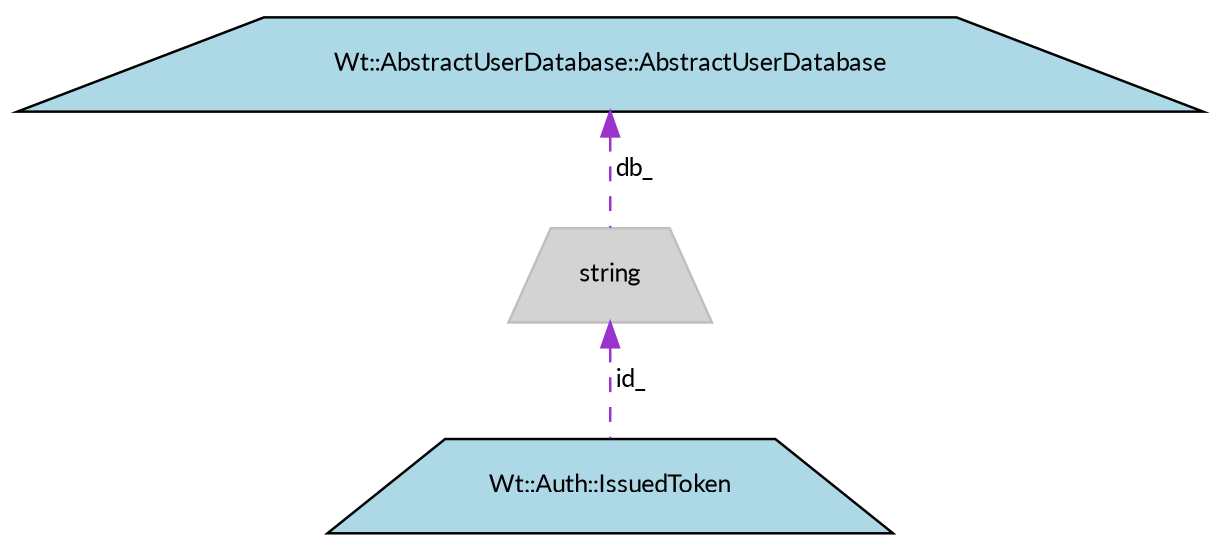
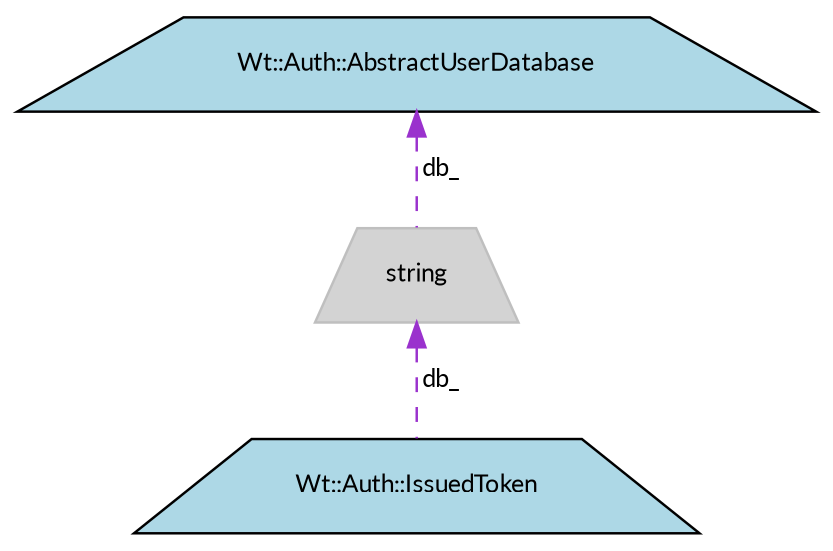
  digraph {
    fontname=Lato
    node [color=black fillcolor=lightblue fontname=Lato fontsize=10 shape=trapezium style=filled]
    edge [color=darkorchid3 dir=back fontname=Lato fontsize=10 labelfontname=Helvetica labelfontsize=10 style=dashed]
    n1 [fontcolor=black height=0.2 label="Wt::Auth::IssuedToken" width=0.4]
    n2 [color=grey75 fillcolor=lightgrey height=0.2 label=string width=0.4]
-   n3 [height=0.2 label="Wt::AbstractUserDatabase::AbstractUserDatabase" width=0.4]
-   n2 -> n1 [label=" id_"]
+   n3 [height=0.2 label="Wt::Auth::AbstractUserDatabase" width=0.4]
+   n2 -> n1 [label=" db_"]
    n3 -> n2 [label=" db_"]
  }
